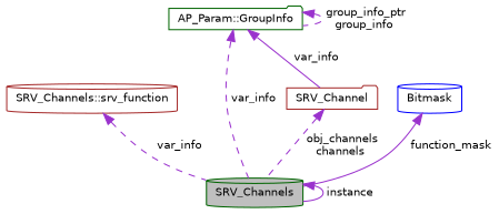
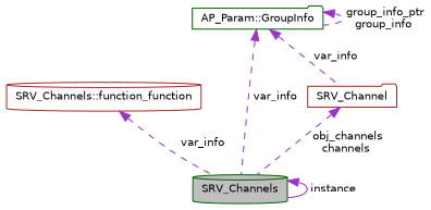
  digraph {
    node [color=darkgreen fillcolor=white fontname=Helvetica fontsize=10 shape=cylinder style=filled]
    edge [color=darkorchid3 dir=back fontname=Helvetica fontsize=10 labelfontname=Helvetica labelfontsize=10 style=dashed]
    n1 [fillcolor=grey75 fontcolor=black height=0.2 label=SRV_Channels width=0.4]
-   n2 [color=brown height=0.2 label="SRV_Channels::srv_function" width=0.4]
+   n2 [color=brown height=0.2 label="SRV_Channels::function_function" width=0.4]
    n3 [color=brown height=0.2 label=SRV_Channel shape=folder width=0.4]
    n4 [height=0.2 label="AP_Param::GroupInfo" shape=folder width=0.4]
-   n5 [color=blue height=0.2 label=Bitmask width=0.4]
    n1 -> n1 [label=" instance" style=solid]
    n2 -> n1 [label=" var_info"]
    n3 -> n1 [label=" obj_channels\nchannels"]
    n4 -> n1 [label=" var_info"]
-   n4 -> n3 [label=" var_info" style=solid]
+   n4 -> n3 [label=" var_info"]
    n4 -> n4 [label=" group_info_ptr\ngroup_info"]
-   n5 -> n1 [label=" function_mask" style=solid]
  }
